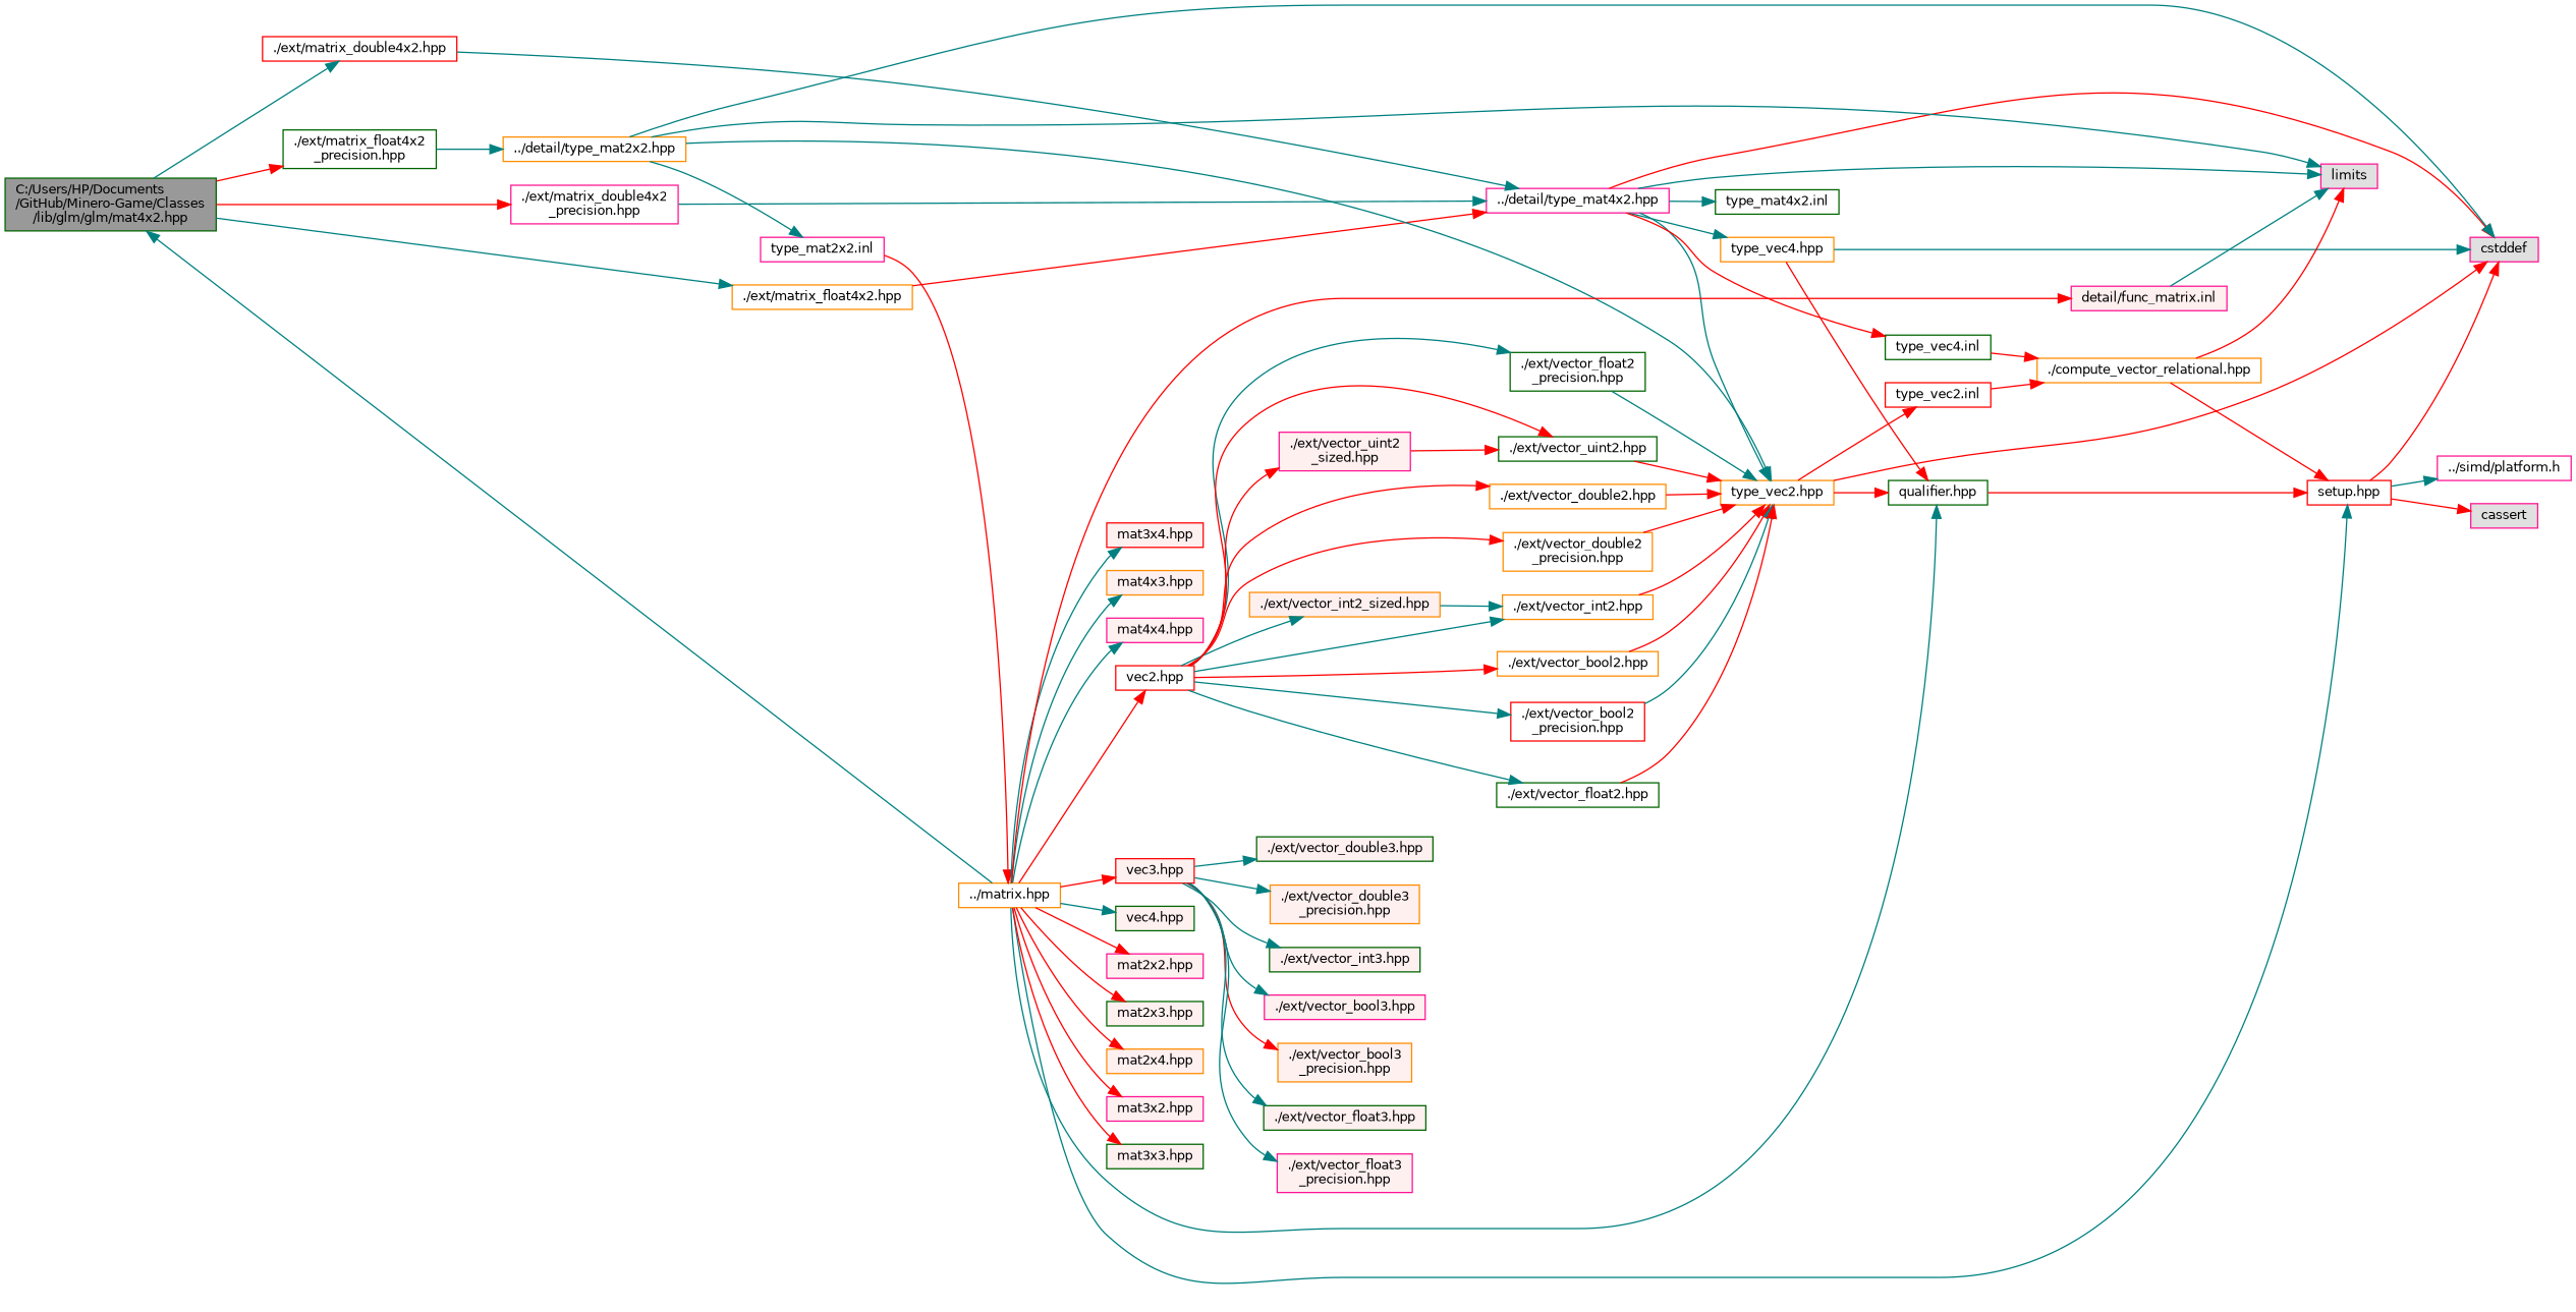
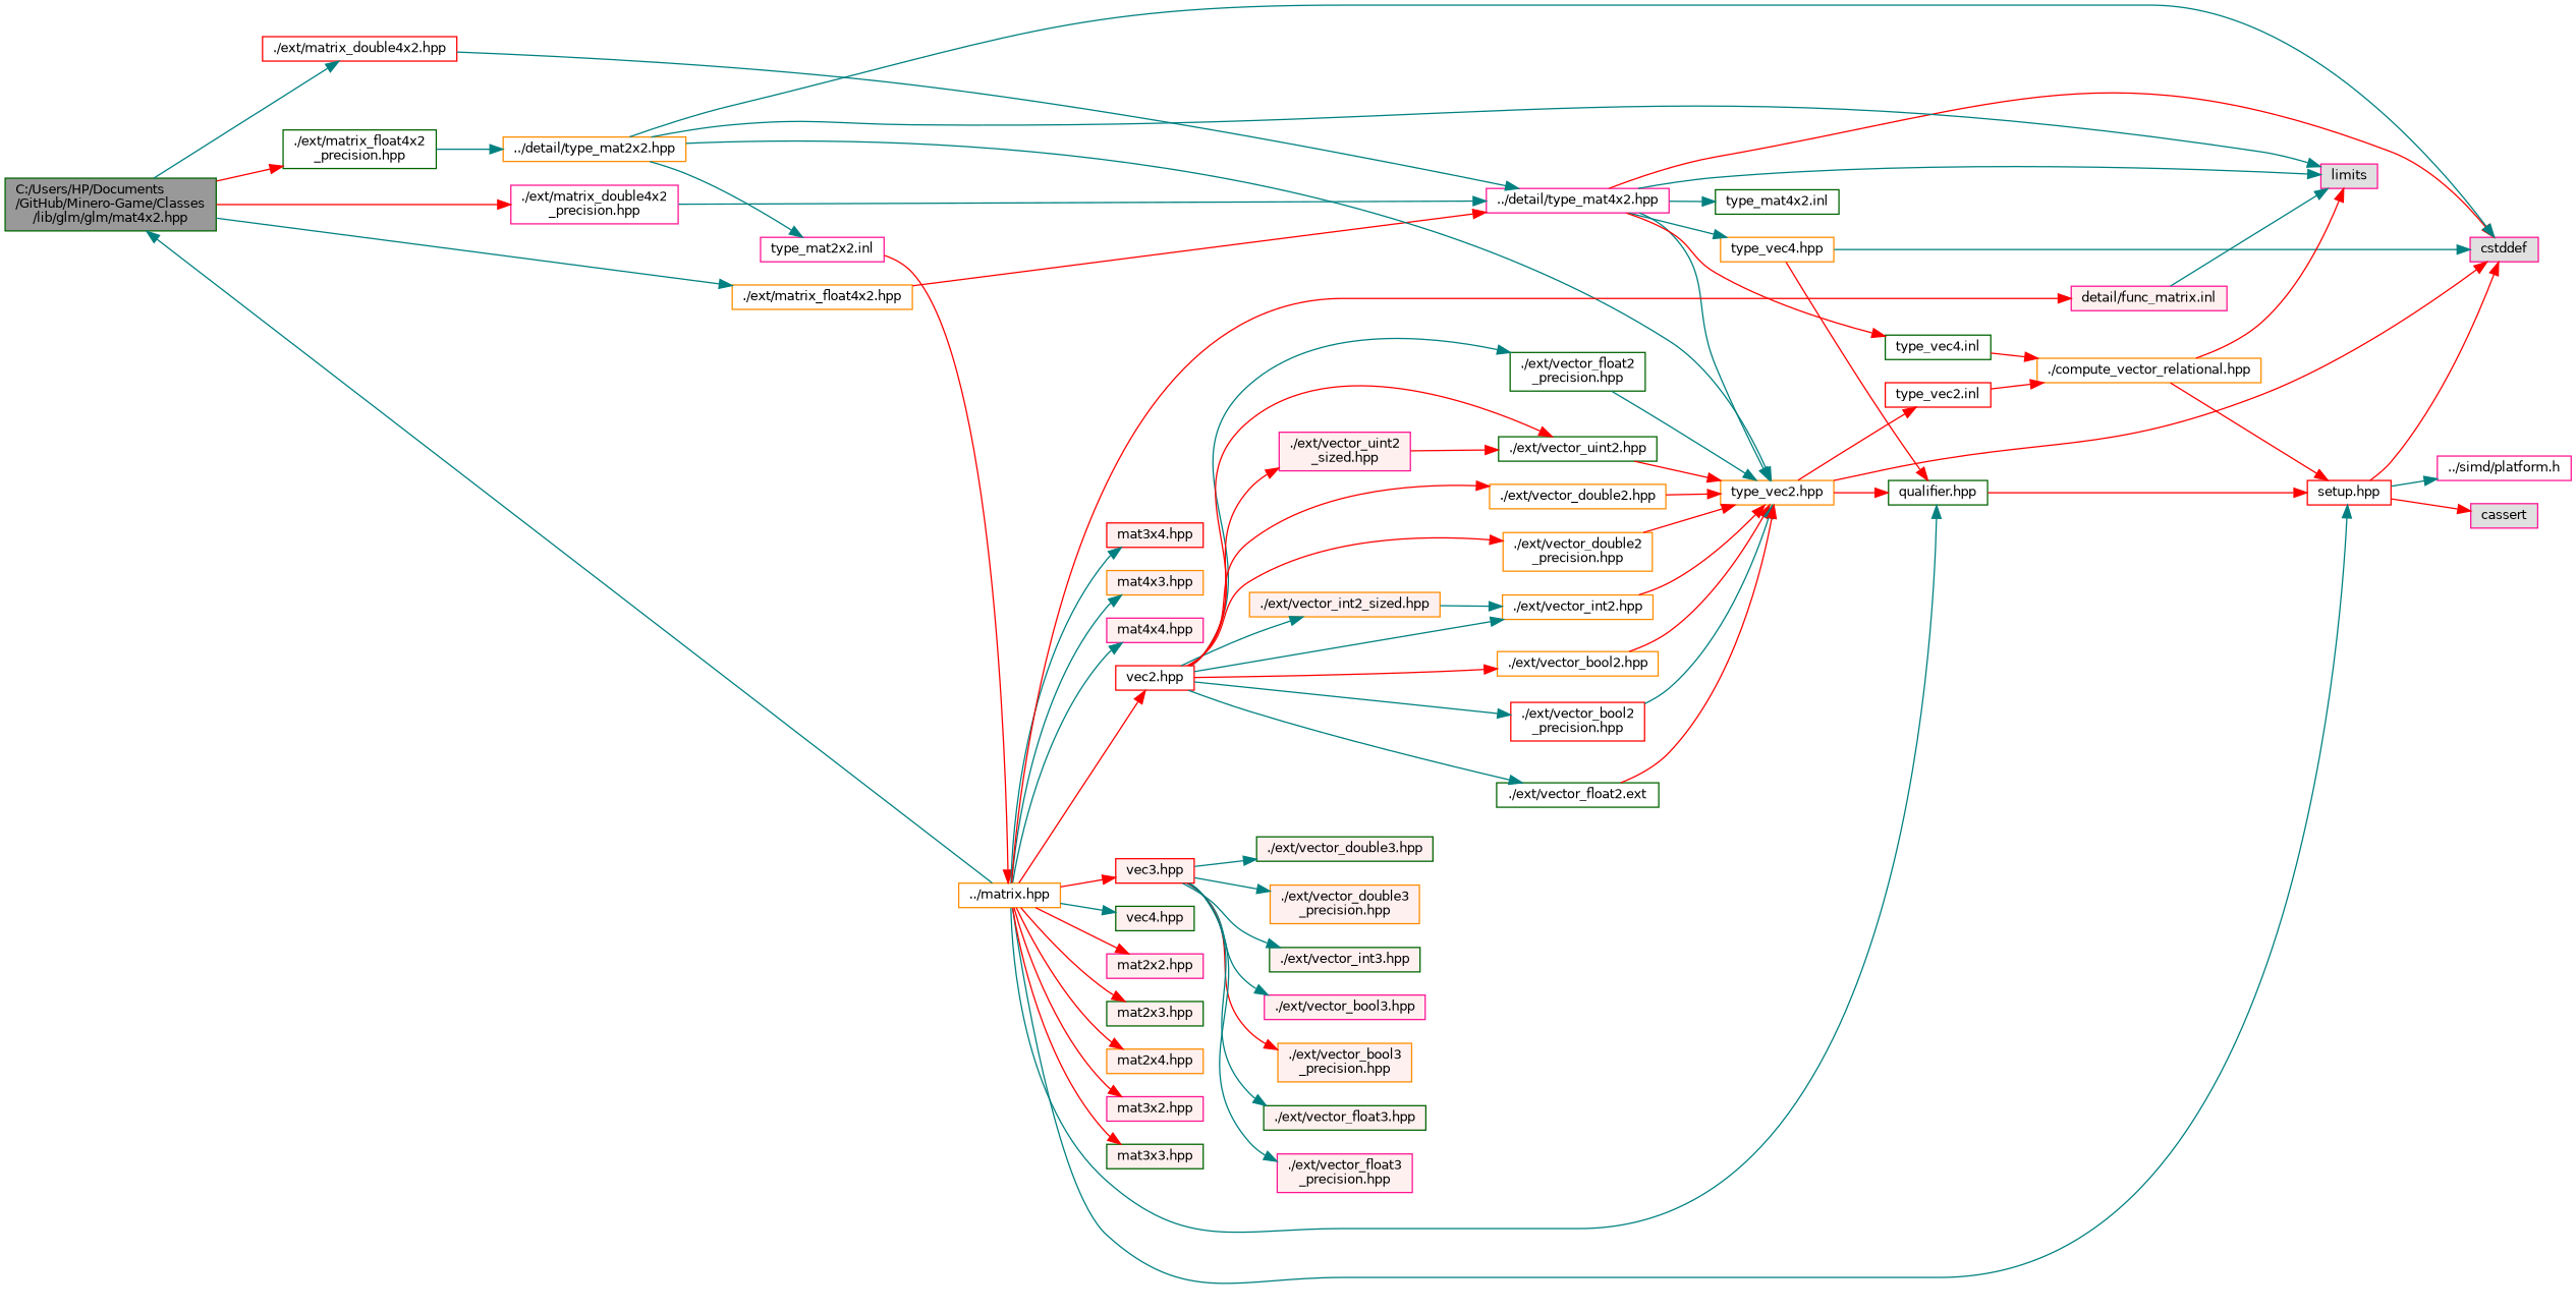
  digraph {
    rankdir=LR
    node [color=darkorange fillcolor=white fontname=Helvetica fontsize=10 shape=box style=filled]
    edge [color=red fontname=Helvetica fontsize=10 labelfontname=Helvetica labelfontsize=10 style=solid]
    n1 [color=darkgreen fillcolor=grey60 fontcolor=black height=0.2 label="C:/Users/HP/Documents\l/GitHub/Minero-Game/Classes\l/lib/glm/glm/mat4x2.hpp" width=0.4]
    n2 [color=red height=0.2 label="./ext/matrix_double4x2.hpp" width=0.4]
    n3 [color=deeppink height=0.2 label="./ext/matrix_double4x2\l_precision.hpp" width=0.4]
    n4 [height=0.2 label="./ext/matrix_float4x2.hpp" width=0.4]
    n5 [color=darkgreen height=0.2 label="./ext/matrix_float4x2\l_precision.hpp" width=0.4]
    n6 [color=deeppink height=0.2 label="../detail/type_mat4x2.hpp" width=0.4]
    n7 [height=0.2 label="../detail/type_mat2x2.hpp" width=0.4]
    n8 [height=0.2 label="type_vec2.hpp" width=0.4]
    n9 [color=deeppink fillcolor="#E0E0E0" height=0.2 label=cstddef width=0.4]
    n10 [color=deeppink fillcolor="#E0E0E0" height=0.2 label=limits width=0.4]
    n11 [height=0.2 label="type_vec4.hpp" width=0.4]
    n12 [color=darkgreen height=0.2 label="type_mat4x2.inl" width=0.4]
    n13 [color=darkgreen height=0.2 label="type_vec4.inl" width=0.4]
    n14 [color=darkgreen height=0.2 label="qualifier.hpp" width=0.4]
    n15 [color=red height=0.2 label="type_vec2.inl" width=0.4]
    n16 [color=red height=0.2 label="setup.hpp" width=0.4]
    n17 [height=0.2 label="./compute_vector_relational.hpp" width=0.4]
    n18 [color=deeppink fillcolor="#E0E0E0" height=0.2 label=cassert width=0.4]
    n19 [color=deeppink height=0.2 label="../simd/platform.h" width=0.4]
    n20 [color=deeppink height=0.2 label="type_mat2x2.inl" width=0.4]
    n21 [height=0.2 label="../matrix.hpp" width=0.4]
    n22 [color=red height=0.2 label="vec2.hpp" width=0.4]
    n23 [color=red fillcolor="#FFF0F0" height=0.2 label="vec3.hpp" width=0.4]
    n24 [color=darkgreen fillcolor="#FFF0F0" height=0.2 label="vec4.hpp" width=0.4]
    n25 [color=deeppink fillcolor="#FFF0F0" height=0.2 label="mat2x2.hpp" width=0.4]
    n26 [color=darkgreen fillcolor="#FFF0F0" height=0.2 label="mat2x3.hpp" width=0.4]
    n27 [fillcolor="#FFF0F0" height=0.2 label="mat2x4.hpp" width=0.4]
    n28 [color=deeppink fillcolor="#FFF0F0" height=0.2 label="mat3x2.hpp" width=0.4]
    n29 [color=darkgreen fillcolor="#FFF0F0" height=0.2 label="mat3x3.hpp" width=0.4]
    n30 [color=red fillcolor="#FFF0F0" height=0.2 label="mat3x4.hpp" width=0.4]
    n31 [fillcolor="#FFF0F0" height=0.2 label="mat4x3.hpp" width=0.4]
    n32 [color=deeppink fillcolor="#FFF0F0" height=0.2 label="mat4x4.hpp" width=0.4]
    n33 [color=deeppink fillcolor="#FFF0F0" height=0.2 label="detail/func_matrix.inl" width=0.4]
    n34 [height=0.2 label="./ext/vector_bool2.hpp" width=0.4]
    n35 [color=red height=0.2 label="./ext/vector_bool2\l_precision.hpp" width=0.4]
-   n36 [color=darkgreen height=0.2 label="./ext/vector_float2.hpp" width=0.4]
+   n36 [color=darkgreen height=0.2 label="./ext/vector_float2.ext" width=0.4]
    n37 [color=darkgreen height=0.2 label="./ext/vector_float2\l_precision.hpp" width=0.4]
    n38 [height=0.2 label="./ext/vector_double2.hpp" width=0.4]
    n39 [height=0.2 label="./ext/vector_double2\l_precision.hpp" width=0.4]
    n40 [height=0.2 label="./ext/vector_int2.hpp" width=0.4]
    n41 [fillcolor="#FFF0F0" height=0.2 label="./ext/vector_int2_sized.hpp" width=0.4]
    n42 [color=darkgreen height=0.2 label="./ext/vector_uint2.hpp" width=0.4]
    n43 [color=deeppink fillcolor="#FFF0F0" height=0.2 label="./ext/vector_uint2\l_sized.hpp" width=0.4]
    n44 [color=deeppink fillcolor="#FFF0F0" height=0.2 label="./ext/vector_bool3.hpp" width=0.4]
    n45 [fillcolor="#FFF0F0" height=0.2 label="./ext/vector_bool3\l_precision.hpp" width=0.4]
    n46 [color=darkgreen fillcolor="#FFF0F0" height=0.2 label="./ext/vector_float3.hpp" width=0.4]
    n47 [color=deeppink fillcolor="#FFF0F0" height=0.2 label="./ext/vector_float3\l_precision.hpp" width=0.4]
    n48 [color=darkgreen fillcolor="#FFF0F0" height=0.2 label="./ext/vector_double3.hpp" width=0.4]
    n49 [fillcolor="#FFF0F0" height=0.2 label="./ext/vector_double3\l_precision.hpp" width=0.4]
    n50 [color=darkgreen fillcolor="#FFF0F0" height=0.2 label="./ext/vector_int3.hpp" width=0.4]
    n1 -> n2 [color=teal]
    n1 -> n3
    n1 -> n4 [color=teal]
    n1 -> n5
    n2 -> n6 [color=teal]
    n3 -> n6 [color=teal]
    n4 -> n6
    n5 -> n7 [color=teal]
    n6 -> n8 [color=teal]
    n6 -> n9
    n6 -> n10 [color=teal]
    n6 -> n11 [color=teal]
    n6 -> n12 [color=teal]
    n6 -> n13
    n7 -> n8 [color=teal]
    n7 -> n9 [color=teal]
    n7 -> n10 [color=teal]
    n7 -> n20 [color=teal]
    n8 -> n9
    n8 -> n14
    n8 -> n15
    n11 -> n9 [color=teal]
    n11 -> n14
    n13 -> n17
    n14 -> n16
    n15 -> n17
    n16 -> n9
    n16 -> n18
    n16 -> n19 [color=teal]
    n17 -> n10
    n17 -> n16
    n20 -> n21
    n21 -> n1 [color=teal]
    n21 -> n14 [color=teal]
    n21 -> n16 [color=teal]
    n21 -> n22
    n21 -> n23
    n21 -> n24 [color=teal]
    n21 -> n25
    n21 -> n26
    n21 -> n27
    n21 -> n28
    n21 -> n29
    n21 -> n30 [color=teal]
    n21 -> n31 [color=teal]
    n21 -> n32 [color=teal]
    n21 -> n33
    n22 -> n34
    n22 -> n35 [color=teal]
    n22 -> n36 [color=teal]
    n22 -> n37 [color=teal]
    n22 -> n38
    n22 -> n39
    n22 -> n40 [color=teal]
    n22 -> n41 [color=teal]
    n22 -> n42
    n22 -> n43
    n23 -> n44 [color=teal]
    n23 -> n45
    n23 -> n46 [color=teal]
    n23 -> n47 [color=teal]
    n23 -> n48 [color=teal]
    n23 -> n49 [color=teal]
    n23 -> n50 [color=teal]
    n33 -> n10 [color=teal]
    n34 -> n8
    n35 -> n8 [color=teal]
    n36 -> n8
    n37 -> n8 [color=teal]
    n38 -> n8
    n39 -> n8
    n40 -> n8
    n41 -> n40 [color=teal]
    n42 -> n8
    n43 -> n42
  }
